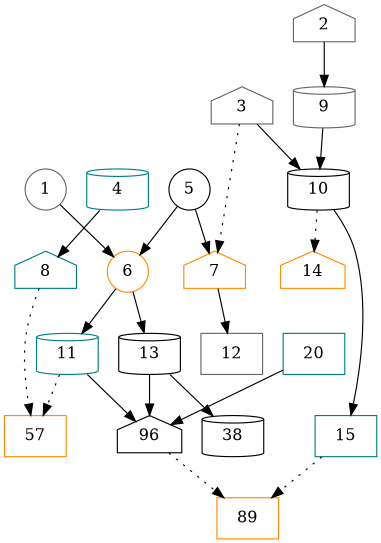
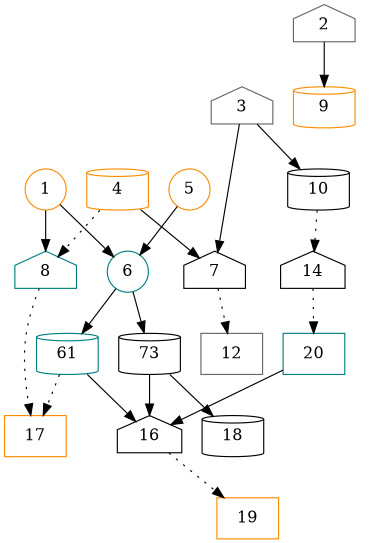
  digraph {
    node [alpha=0.09 color=darkorange shape=house]
    edge [style=solid]
-   1 [alpha=0.02 color=gray40 expect_size=24077312 shape=circle]
-   6 [alpha=0.01 expect_size=28303360 shape=circle]
+   1 [alpha=0.02 expect_size=24077312 shape=circle]
+   6 [alpha=0.01 color=teal expect_size=28303360 shape=circle]
    8 [color=teal expect_size=42597376]
-   11 [alpha=0.08 color=teal expect_size=27573248 shape=cylinder]
-   13 [color=black expect_size=26740736 shape=cylinder]
-   17 [alpha=0.00 expect_size=51362816 shape=box label=57]
-   16 [alpha=0.10 color=black expect_size=48194560 label=96]
-   18 [alpha=0.11 color=black expect_size=42568704 shape=cylinder label=38]
+   11 [alpha=0.08 color=teal expect_size=27573248 shape=cylinder label=61]
+   13 [color=black expect_size=26740736 shape=cylinder label=73]
+   17 [alpha=0.00 expect_size=51362816 shape=box]
+   16 [alpha=0.10 color=black expect_size=48194560]
+   18 [alpha=0.11 color=black expect_size=42568704 shape=cylinder]
    2 [alpha=0.17 color=gray40 expect_size=22116352]
-   9 [alpha=0.18 color=gray40 expect_size=50950144 shape=cylinder]
+   9 [alpha=0.18 expect_size=50950144 shape=cylinder]
    10 [alpha=0.07 color=black expect_size=12940288 shape=cylinder]
-   14 [alpha=0.06 expect_size=48720896]
-   15 [alpha=0.13 color=teal expect_size=36933632 shape=box]
+   14 [alpha=0.06 color=black expect_size=48720896]
    3 [color=gray40 expect_size=21847040]
-   7 [alpha=0.16 expect_size=51934208]
+   7 [alpha=0.16 color=black expect_size=51934208]
    12 [alpha=0.10 color=gray40 expect_size=33070080 shape=box]
-   4 [alpha=0.15 color=teal expect_size=17492992 shape=cylinder]
-   5 [alpha=0.05 color=black expect_size=10727424 shape=circle]
-   19 [alpha=0.19 expect_size=15830016 shape=box label=89]
+   4 [alpha=0.15 expect_size=17492992 shape=cylinder]
+   5 [alpha=0.05 expect_size=10727424 shape=circle]
+   19 [alpha=0.19 expect_size=15830016 shape=box]
    20 [alpha=0.10 color=teal expect_size=10356736 shape=box]
    1 -> 6
+   1 -> 8
    6 -> 11
    6 -> 13
    8 -> 17 [style=dotted]
    11 -> 17 [style=dotted]
    11 -> 16
    13 -> 16
    13 -> 18
    16 -> 19 [style=dotted]
    2 -> 9
-   9 -> 10
    10 -> 14 [style=dotted]
-   10 -> 15
-   15 -> 19 [style=dotted]
+   14 -> 20 [style=dotted]
    3 -> 10
-   3 -> 7 [style=dotted]
-   7 -> 12
-   4 -> 8
+   3 -> 7
+   7 -> 12 [style=dotted]
+   4 -> 8 [style=dotted]
    5 -> 6
-   5 -> 7
+   4 -> 7
    20 -> 16
  }
